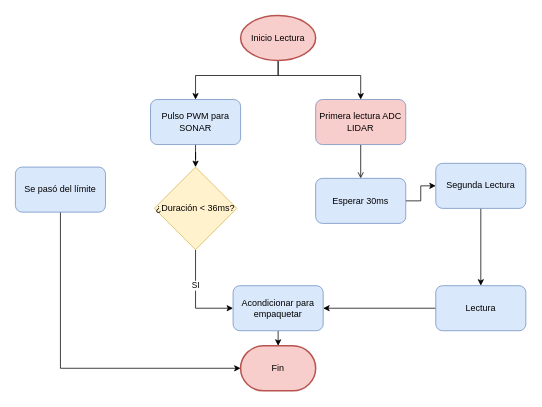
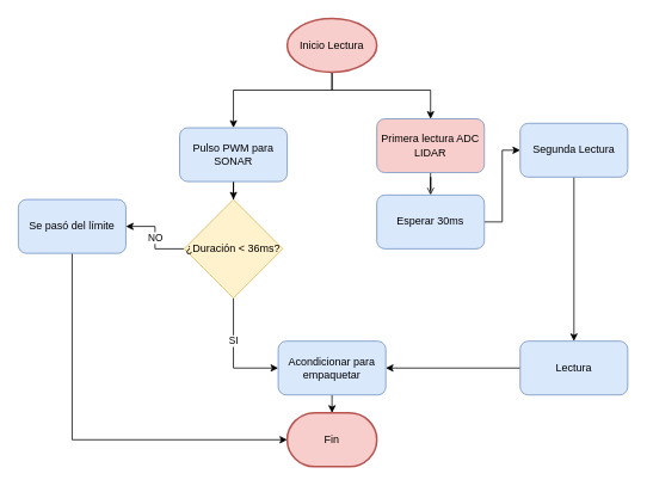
  <mxCell id="0" />
  <mxCell id="1" parent="0" />
  <mxCell id="2" style="edgeStyle=orthogonalEdgeStyle;rounded=0;orthogonalLoop=1;jettySize=auto;html=1;exitX=0.5;exitY=1;exitDx=0;exitDy=0;exitPerimeter=0;entryX=0.5;entryY=0;entryDx=0;entryDy=0;" edge="1" parent="1" source="4" target="6"><mxGeometry relative="1" as="geometry"><Array as="points"><mxPoint x="370" y="100" /><mxPoint x="260" y="100" /></Array></mxGeometry></mxCell>
  <mxCell id="3" style="edgeStyle=orthogonalEdgeStyle;rounded=0;orthogonalLoop=1;jettySize=auto;html=1;" edge="1" parent="1" source="4" target="8"><mxGeometry relative="1" as="geometry"><Array as="points"><mxPoint x="370" y="100" /><mxPoint x="480" y="100" /></Array></mxGeometry></mxCell>
  <mxCell id="4" value="Inicio Lectura" style="strokeWidth=2;html=1;shape=mxgraph.flowchart.start_1;whiteSpace=wrap;fillColor=#f8cecc;strokeColor=#b85450;" vertex="1" parent="1"><mxGeometry x="320" y="20" width="100" height="60" as="geometry" /></mxCell>
  <mxCell id="5" style="edgeStyle=orthogonalEdgeStyle;rounded=0;orthogonalLoop=1;jettySize=auto;html=1;" edge="1" parent="1" source="6" target="11"><mxGeometry relative="1" as="geometry" /></mxCell>
- <mxCell id="6" value="Pulso PWM para SONAR" style="rounded=1;whiteSpace=wrap;html=1;fillColor=#dae8fc;strokeColor=#6c8ebf;" vertex="1" parent="1"><mxGeometry x="200" y="132" width="120" height="60" as="geometry" /></mxCell>
+ <mxCell id="6" value="Pulso PWM para SONAR" style="rounded=1;whiteSpace=wrap;html=1;fillColor=#dae8fc;strokeColor=#6c8ebf;" vertex="1" parent="1"><mxGeometry x="200" y="142" width="120" height="60" as="geometry" /></mxCell>
  <mxCell id="7" style="edgeStyle=orthogonalEdgeStyle;rounded=0;orthogonalLoop=1;jettySize=auto;html=1;exitX=0.5;exitY=1;exitDx=0;exitDy=0;endArrow=open;" edge="1" parent="1" source="8" target="17"><mxGeometry relative="1" as="geometry" /></mxCell>
  <mxCell id="8" value="Primera lectura ADC LIDAR" style="rounded=1;whiteSpace=wrap;html=1;fillColor=#f8cecc;strokeColor=#6c8ebf;" vertex="1" parent="1"><mxGeometry x="420" y="132" width="120" height="60" as="geometry" /></mxCell>
  <mxCell id="9" value="SI" style="edgeStyle=orthogonalEdgeStyle;rounded=0;orthogonalLoop=1;jettySize=auto;html=1;exitX=0.5;exitY=1;exitDx=0;exitDy=0;entryX=0;entryY=0.5;entryDx=0;entryDy=0;" edge="1" parent="1" source="11" target="13"><mxGeometry x="-0.25" relative="1" as="geometry"><Array as="points"><mxPoint x="260" y="410" /></Array><mxPoint as="offset" /></mxGeometry></mxCell>
+ <mxCell id="10" value="NO" style="edgeStyle=orthogonalEdgeStyle;rounded=0;orthogonalLoop=1;jettySize=auto;html=1;exitX=0;exitY=0.5;exitDx=0;exitDy=0;entryX=1;entryY=0.5;entryDx=0;entryDy=0;" edge="1" parent="1" source="11" target="15"><mxGeometry relative="1" as="geometry" /></mxCell>
  <mxCell id="11" value="¿Duración &amp;lt; 36ms?" style="rhombus;whiteSpace=wrap;html=1;fillColor=#fff2cc;strokeColor=#d6b656;" vertex="1" parent="1"><mxGeometry x="205" y="222" width="110" height="110" as="geometry" /></mxCell>
  <mxCell id="12" style="edgeStyle=orthogonalEdgeStyle;rounded=0;orthogonalLoop=1;jettySize=auto;html=1;exitX=0.5;exitY=1;exitDx=0;exitDy=0;entryX=0.5;entryY=0;entryDx=0;entryDy=0;entryPerimeter=0;" edge="1" parent="1" source="13" target="18"><mxGeometry relative="1" as="geometry" /></mxCell>
  <mxCell id="13" value="Acondicionar para empaquetar" style="rounded=1;whiteSpace=wrap;html=1;fillColor=#dae8fc;strokeColor=#6c8ebf;" vertex="1" parent="1"><mxGeometry x="310" y="380" width="120" height="60" as="geometry" /></mxCell>
  <mxCell id="14" style="edgeStyle=orthogonalEdgeStyle;rounded=0;orthogonalLoop=1;jettySize=auto;html=1;entryX=0;entryY=0.5;entryDx=0;entryDy=0;entryPerimeter=0;" edge="1" parent="1" source="15" target="18"><mxGeometry relative="1" as="geometry"><mxPoint x="140" y="650" as="targetPoint" /><Array as="points"><mxPoint x="80" y="490" /></Array></mxGeometry></mxCell>
  <mxCell id="15" value="Se pasó del límite" style="rounded=1;whiteSpace=wrap;html=1;fillColor=#dae8fc;strokeColor=#6c8ebf;" vertex="1" parent="1"><mxGeometry x="20" y="222" width="120" height="60" as="geometry" /></mxCell>
  <mxCell id="16" style="edgeStyle=orthogonalEdgeStyle;rounded=0;orthogonalLoop=1;jettySize=auto;html=1;exitX=1;exitY=0.5;exitDx=0;exitDy=0;entryX=0;entryY=0.5;entryDx=0;entryDy=0;" edge="1" parent="1" source="17" target="20"><mxGeometry relative="1" as="geometry" /></mxCell>
- <mxCell id="17" value="Esperar 30ms" style="rounded=1;whiteSpace=wrap;html=1;fillColor=#dae8fc;strokeColor=#6c8ebf;" vertex="1" parent="1"><mxGeometry x="420" y="237" width="120" height="60" as="geometry" /></mxCell>
+ <mxCell id="17" value="Esperar 30ms" style="rounded=1;whiteSpace=wrap;html=1;fillColor=#dae8fc;strokeColor=#6c8ebf;" vertex="1" parent="1"><mxGeometry x="420" y="217" width="120" height="60" as="geometry" /></mxCell>
  <mxCell id="18" value="Fin" style="strokeWidth=2;html=1;shape=mxgraph.flowchart.terminator;whiteSpace=wrap;fillColor=#f8cecc;strokeColor=#b85450;" vertex="1" parent="1"><mxGeometry x="320" y="460" width="100" height="60" as="geometry" /></mxCell>
  <mxCell id="19" style="edgeStyle=orthogonalEdgeStyle;rounded=0;orthogonalLoop=1;jettySize=auto;html=1;exitX=0.5;exitY=1;exitDx=0;exitDy=0;entryX=0.5;entryY=0;entryDx=0;entryDy=0;" edge="1" parent="1" source="20" target="22"><mxGeometry relative="1" as="geometry" /></mxCell>
- <mxCell id="20" value="Segunda Lectura" style="rounded=1;whiteSpace=wrap;html=1;fillColor=#dae8fc;strokeColor=#6c8ebf;" vertex="1" parent="1"><mxGeometry x="580" y="217" width="120" height="60" as="geometry" /></mxCell>
+ <mxCell id="20" value="Segunda Lectura" style="rounded=1;whiteSpace=wrap;html=1;fillColor=#dae8fc;strokeColor=#6c8ebf;" vertex="1" parent="1"><mxGeometry x="580" y="137" width="120" height="60" as="geometry" /></mxCell>
  <mxCell id="21" style="edgeStyle=orthogonalEdgeStyle;rounded=0;orthogonalLoop=1;jettySize=auto;html=1;exitX=0;exitY=0.5;exitDx=0;exitDy=0;entryX=1;entryY=0.5;entryDx=0;entryDy=0;" edge="1" parent="1" source="22" target="13"><mxGeometry relative="1" as="geometry" /></mxCell>
  <mxCell id="22" value="Lectura" style="rounded=1;whiteSpace=wrap;html=1;fillColor=#dae8fc;strokeColor=#6c8ebf;" vertex="1" parent="1"><mxGeometry x="580" y="380" width="120" height="60" as="geometry" /></mxCell>
